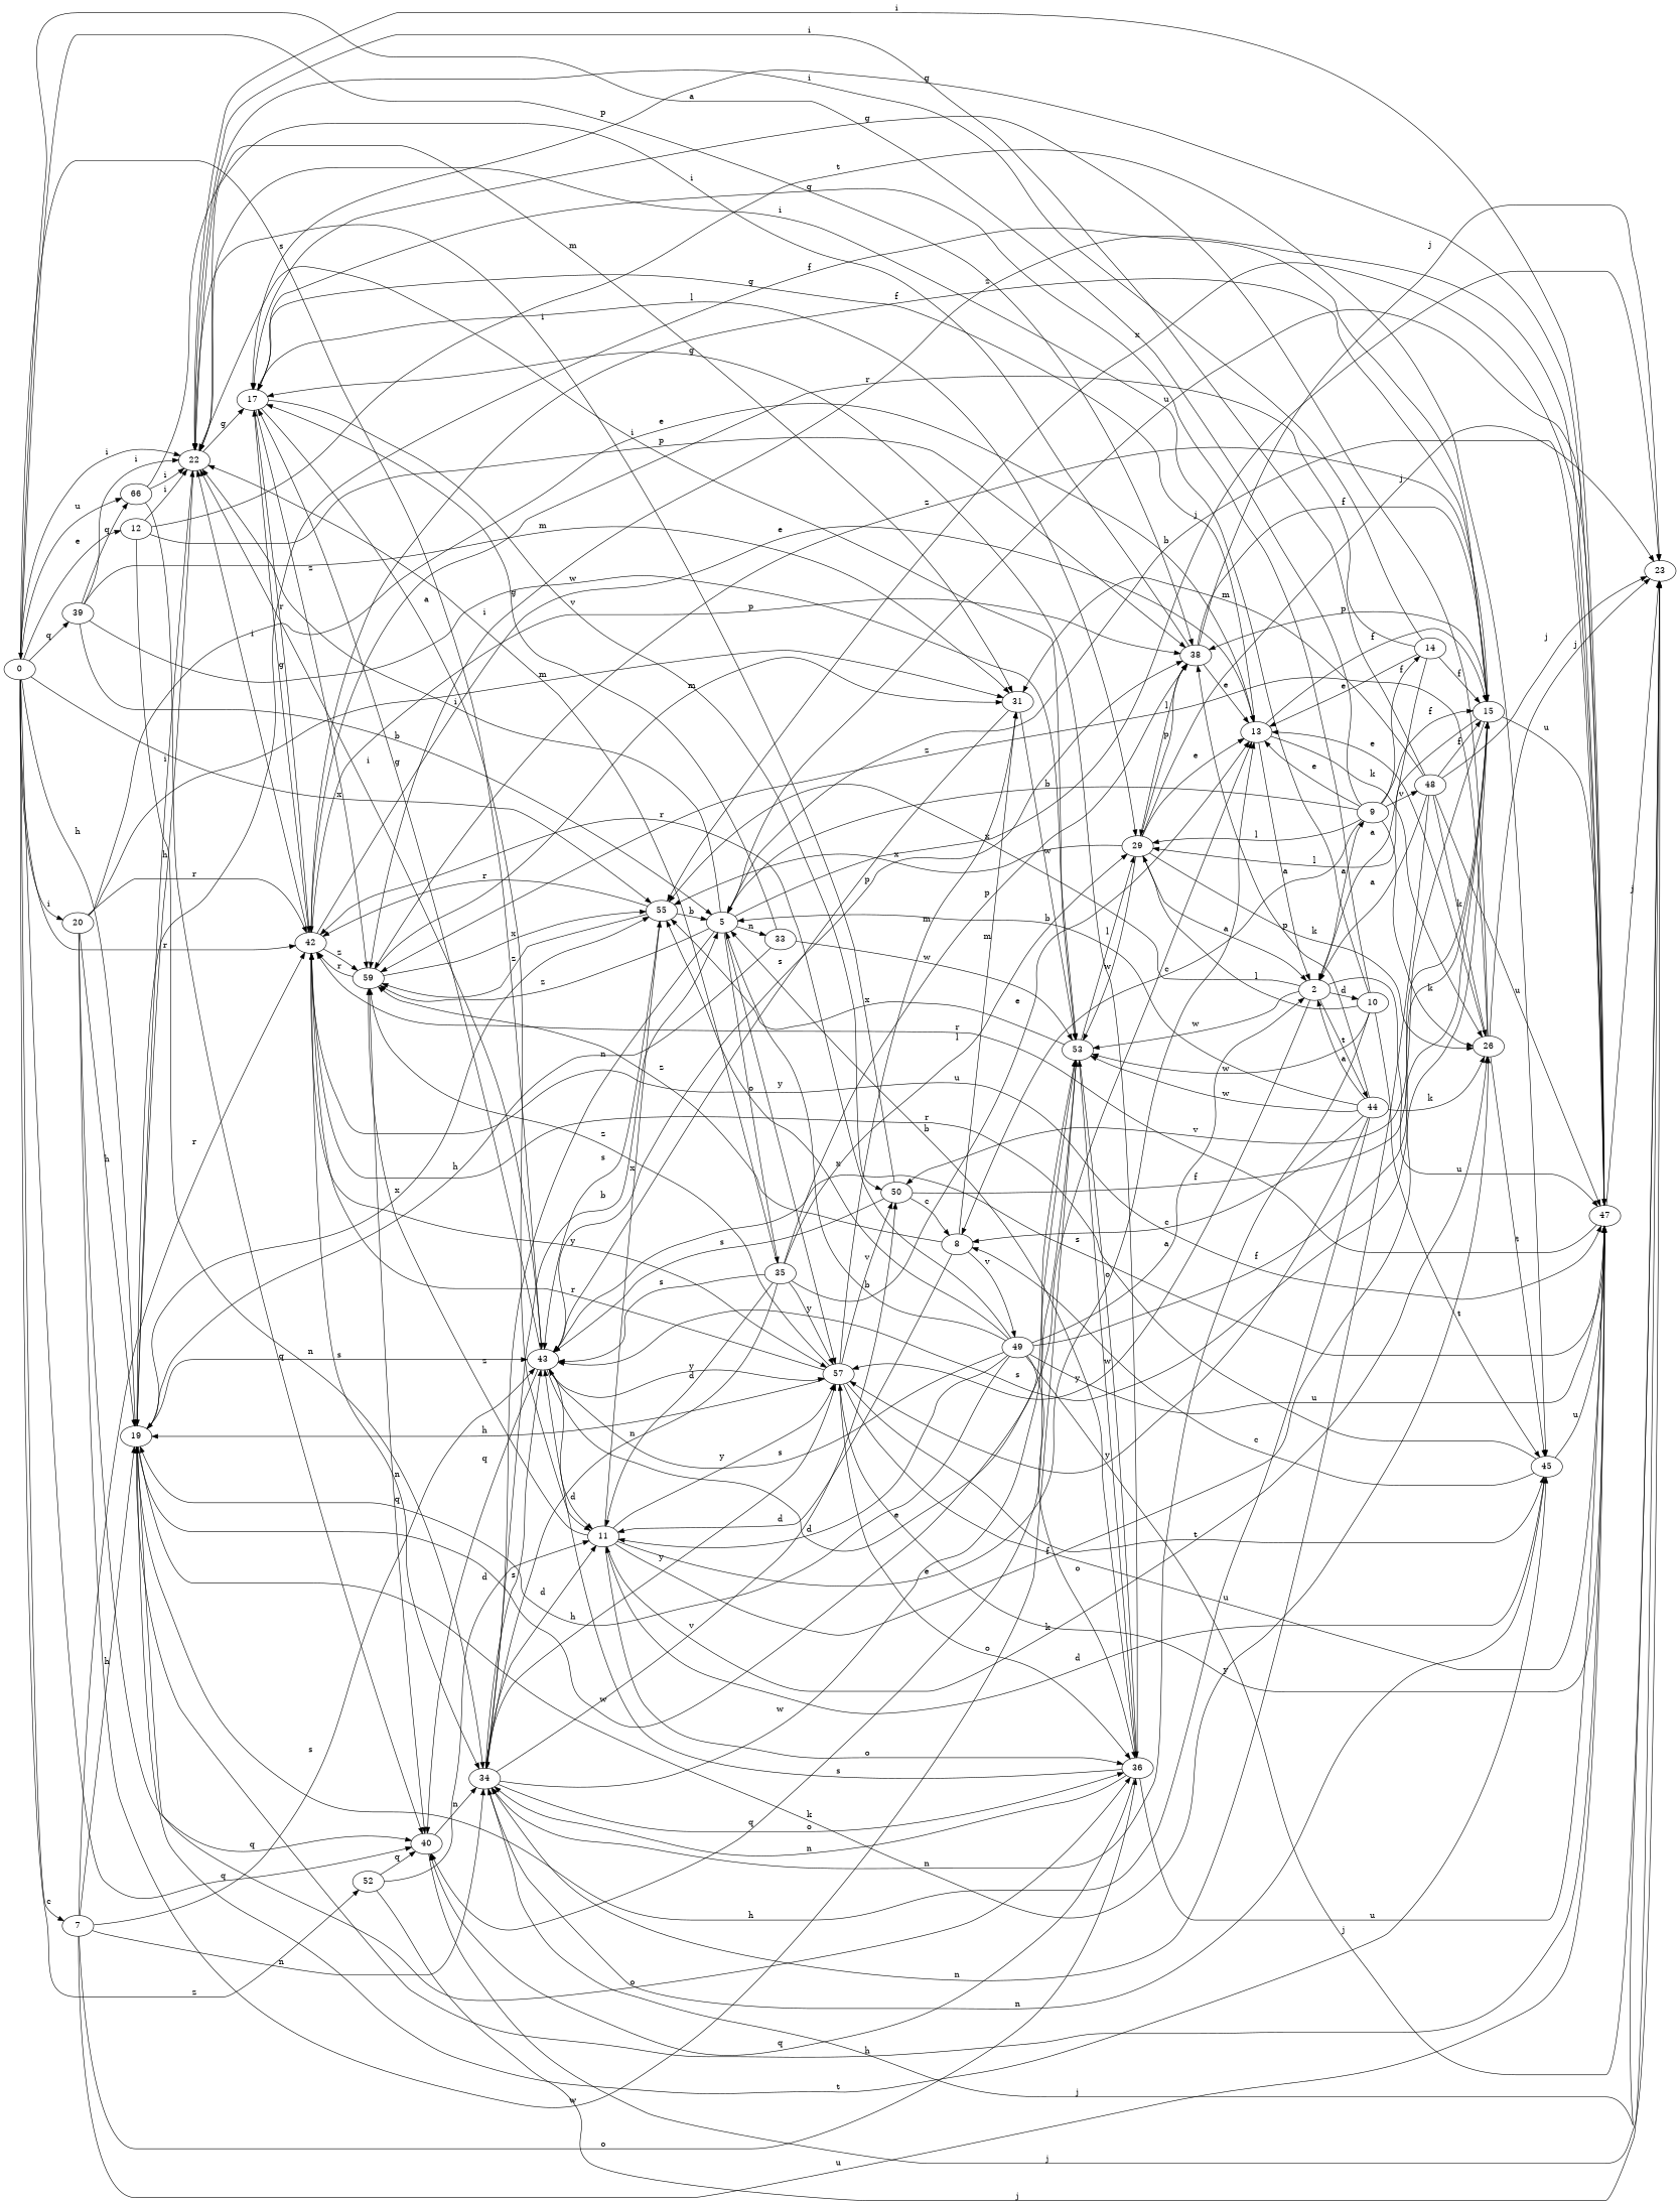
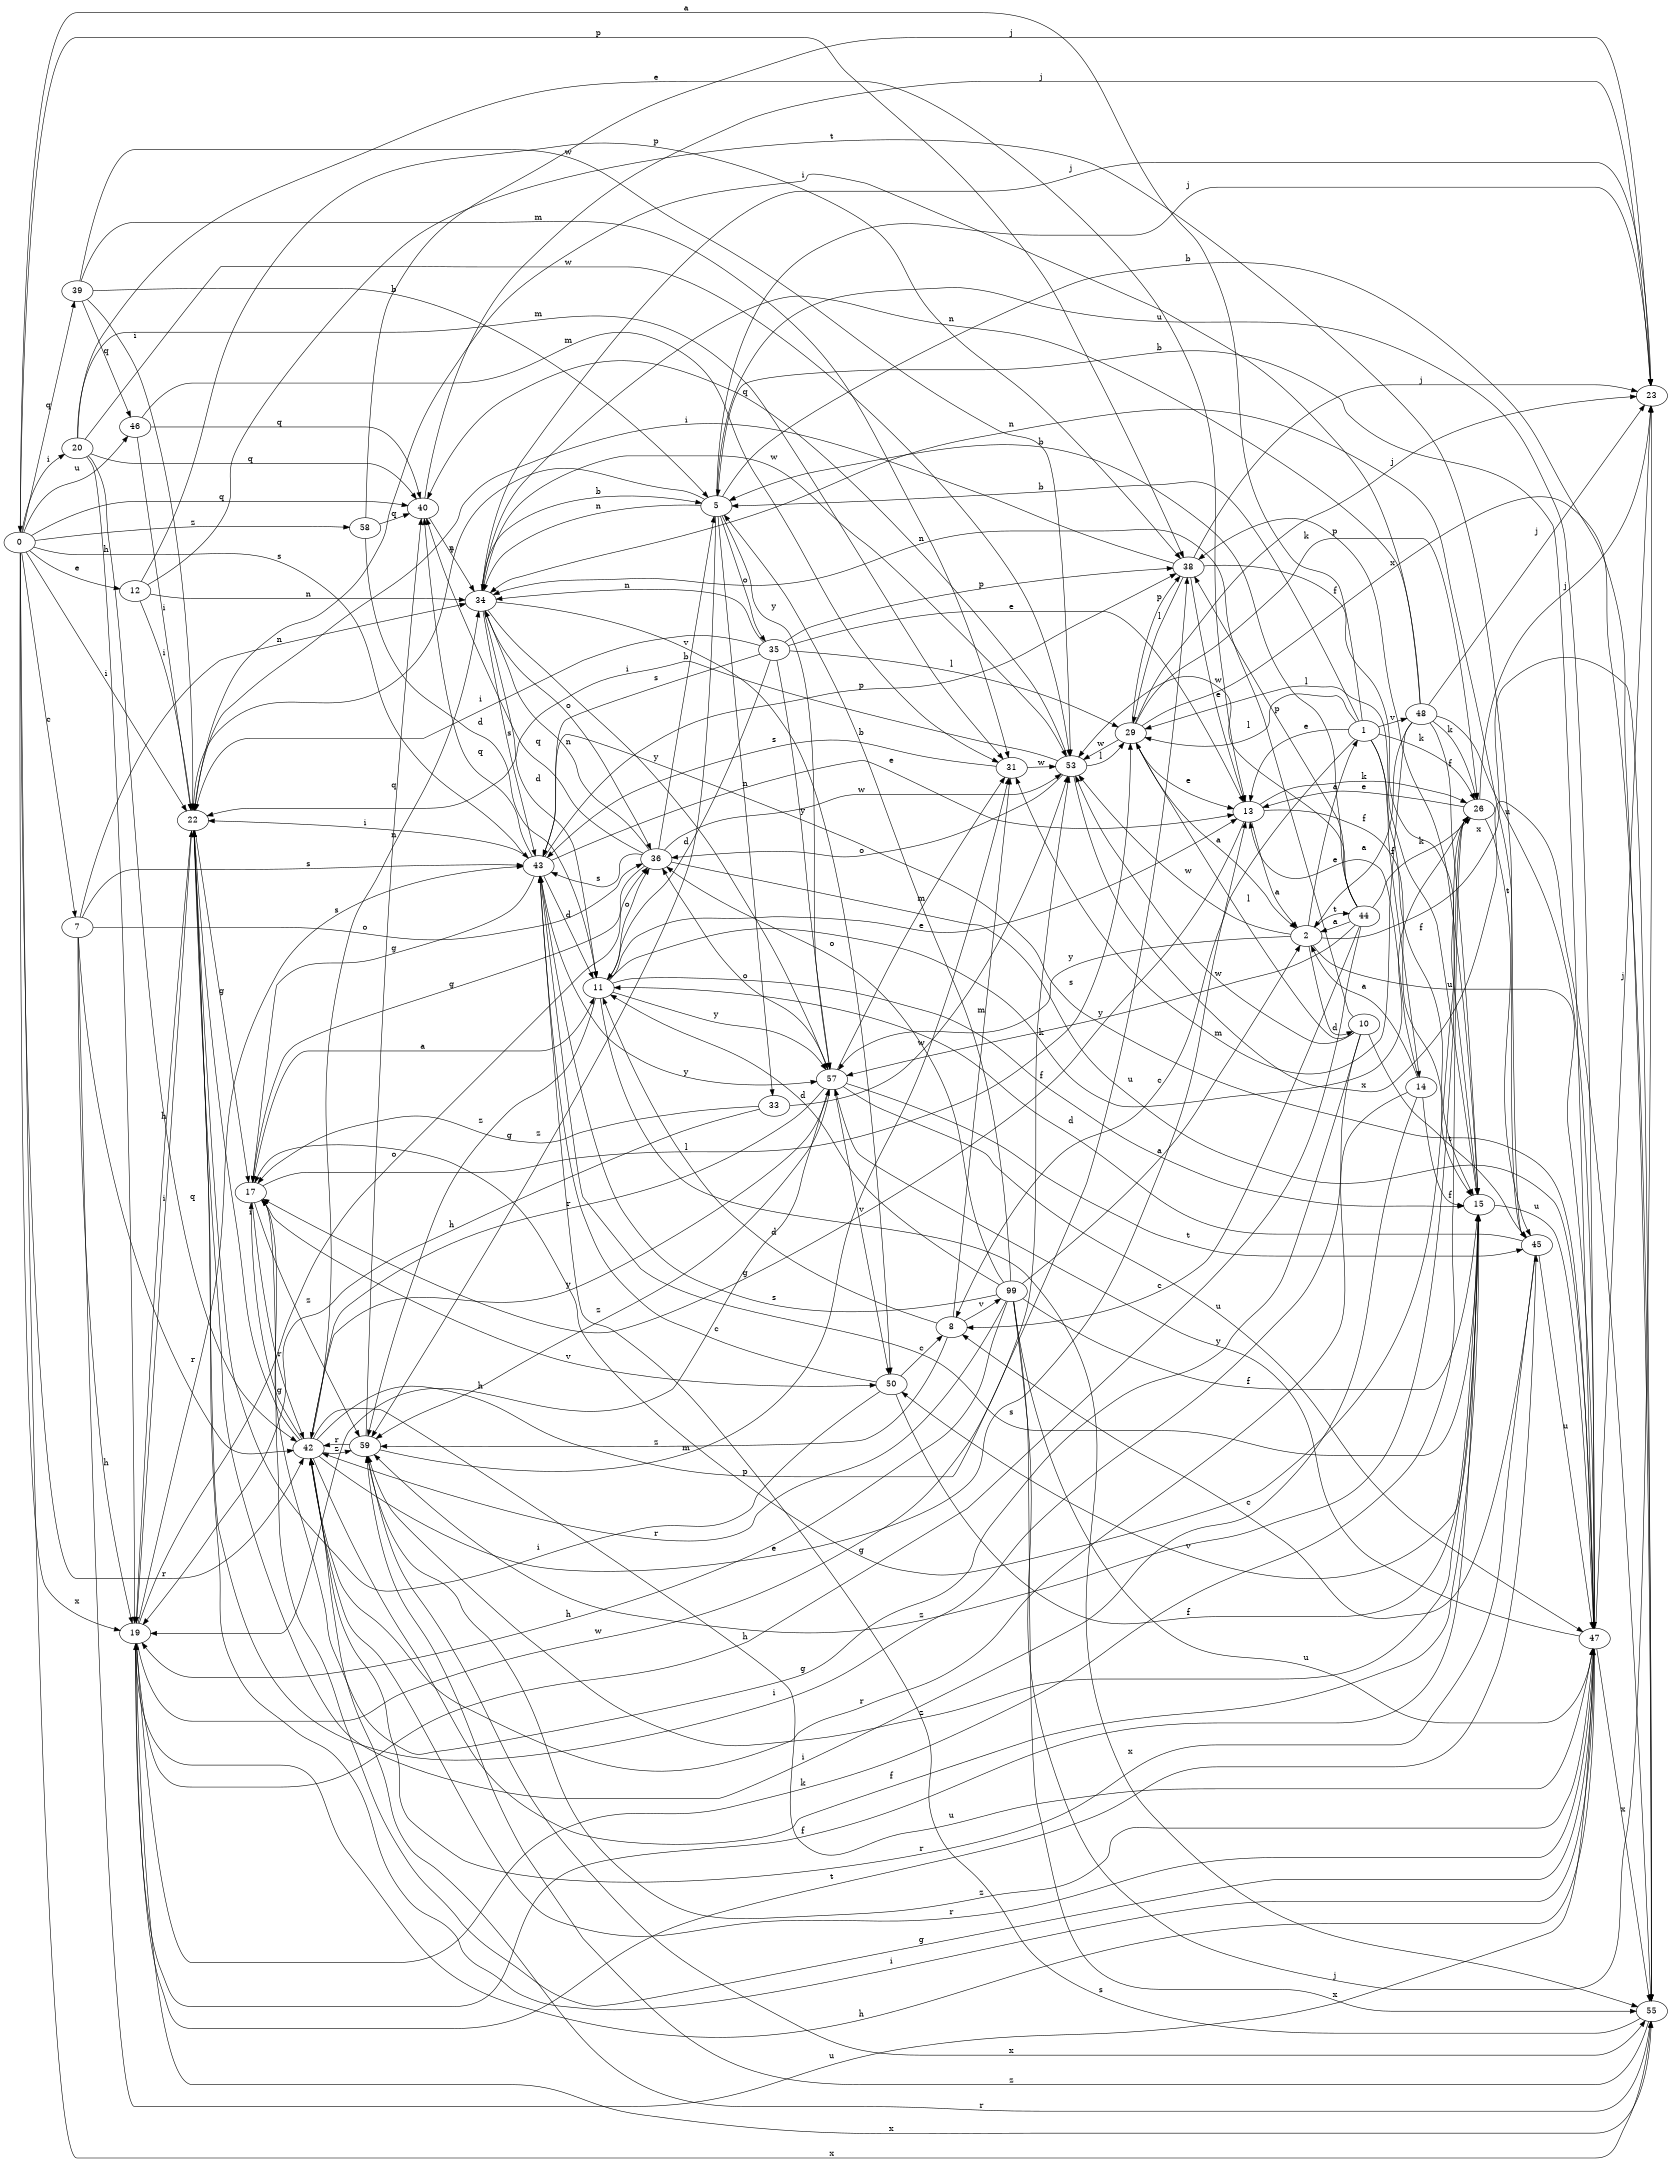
  strict digraph {
    rankdir=LR
    0
    7
    12
    19
    20
    22
    38
    39
    40
    42
    43
-   46 [label=66]
+   46
    55
-   58 [label=52]
+   58
    47
    34
    36
    45
    15
    26
    53
    13
    31
    17
    29
    23
    5
    57
    59
    11
-   1 [label=9]
+   1
    8
    14
    48
    33
    35
-   49
+   49 [label=99]
    2
    50
    10
    44
    0 -> 7 [label=c]
    0 -> 12 [label=e]
-   0 -> 19 [label=h]
+   0 -> 19 [label=x]
    0 -> 20 [label=i]
    0 -> 22 [label=i]
    0 -> 38 [label=p]
    0 -> 39 [label=q]
    0 -> 40 [label=q]
    0 -> 42 [label=r]
    0 -> 43 [label=s]
    0 -> 46 [label=u]
    0 -> 55 [label=x]
    0 -> 58 [label=z]
    7 -> 19 [label=h]
    7 -> 42 [label=r]
    7 -> 43 [label=s]
    7 -> 47 [label=u]
    7 -> 34 [label=n]
    7 -> 36 [label=o]
    12 -> 22 [label=i]
    12 -> 38 [label=p]
    12 -> 34 [label=n]
    12 -> 45 [label=t]
    19 -> 22 [label=i]
    19 -> 43 [label=s]
    19 -> 55 [label=x]
    19 -> 36 [label=o]
    19 -> 45 [label=t]
    19 -> 15 [label=f]
    19 -> 26 [label=k]
    19 -> 53 [label=w]
    20 -> 19 [label=h]
    20 -> 40 [label=q]
-   20 -> 42 [label=r]
+   20 -> 42 [label=q]
    20 -> 53 [label=w]
    20 -> 13 [label=e]
    20 -> 31 [label=m]
    22 -> 19 [label=h]
    22 -> 17 [label=g]
    38 -> 22 [label=i]
    38 -> 15 [label=f]
    38 -> 13 [label=e]
    38 -> 29 [label=l]
    38 -> 23 [label=j]
    39 -> 22 [label=i]
    39 -> 46 [label=q]
    39 -> 53 [label=w]
    39 -> 31 [label=m]
    39 -> 5 [label=b]
    40 -> 34 [label=n]
    40 -> 23 [label=j]
    42 -> 22 [label=i]
    42 -> 38 [label=p]
    42 -> 47 [label=u]
    42 -> 34 [label=n]
    42 -> 15 [label=f]
    42 -> 13 [label=e]
    42 -> 17 [label=g]
    42 -> 57 [label=y]
    42 -> 59 [label=z]
    43 -> 22 [label=i]
    43 -> 38 [label=p]
    43 -> 40 [label=q]
    43 -> 13 [label=e]
    43 -> 17 [label=g]
    43 -> 57 [label=y]
    43 -> 11 [label=d]
    46 -> 22 [label=i]
    46 -> 40 [label=q]
    46 -> 31 [label=m]
    55 -> 42 [label=r]
    55 -> 43 [label=s]
-   55 -> 5 [label=b]
+   5 -> 55 [label=b]
    55 -> 59 [label=z]
    58 -> 40 [label=q]
    58 -> 23 [label=j]
    58 -> 11 [label=d]
    47 -> 19 [label=h]
    47 -> 22 [label=i]
    47 -> 42 [label=r]
    47 -> 43 [label=s]
    47 -> 55 [label=x]
    47 -> 17 [label=g]
    47 -> 23 [label=j]
    47 -> 5 [label=b]
    47 -> 57 [label=y]
    47 -> 59 [label=z]
    34 -> 43 [label=s]
    34 -> 36 [label=o]
    34 -> 53 [label=w]
    34 -> 23 [label=j]
    34 -> 5 [label=b]
    34 -> 57 [label=y]
    34 -> 11 [label=d]
    34 -> 50 [label=v]
    36 -> 40 [label=q]
    36 -> 43 [label=s]
    36 -> 47 [label=u]
    36 -> 34 [label=n]
    36 -> 53 [label=w]
    36 -> 17 [label=g]
    36 -> 5 [label=b]
    45 -> 42 [label=r]
    45 -> 47 [label=u]
    45 -> 34 [label=n]
    45 -> 11 [label=d]
    45 -> 8 [label=c]
    15 -> 38 [label=p]
    15 -> 43 [label=s]
    15 -> 47 [label=u]
    15 -> 29 [label=l]
    15 -> 59 [label=z]
    15 -> 50 [label=v]
    26 -> 45 [label=t]
    26 -> 13 [label=e]
    26 -> 17 [label=g]
    26 -> 23 [label=j]
    26 -> 59 [label=z]
    53 -> 22 [label=i]
    53 -> 40 [label=q]
    53 -> 55 [label=x]
    53 -> 36 [label=o]
    53 -> 29 [label=l]
    13 -> 15 [label=f]
    13 -> 26 [label=k]
    13 -> 17 [label=g]
    13 -> 2 [label=a]
    31 -> 43 [label=s]
    31 -> 53 [label=w]
    17 -> 42 [label=r]
    17 -> 29 [label=l]
    17 -> 59 [label=z]
    17 -> 11 [label=a]
    17 -> 50 [label=v]
    29 -> 38 [label=p]
    29 -> 55 [label=x]
    29 -> 26 [label=k]
    29 -> 53 [label=w]
    29 -> 13 [label=e]
    29 -> 23 [label=j]
    29 -> 2 [label=a]
    5 -> 22 [label=i]
    5 -> 47 [label=u]
    5 -> 34 [label=n]
    5 -> 23 [label=j]
    5 -> 57 [label=y]
    5 -> 59 [label=z]
    5 -> 33 [label=n]
    5 -> 35 [label=o]
    57 -> 19 [label=h]
    57 -> 42 [label=r]
    57 -> 47 [label=u]
    57 -> 36 [label=o]
    57 -> 45 [label=t]
    57 -> 31 [label=m]
    57 -> 59 [label=z]
    57 -> 50 [label=v]
    59 -> 40 [label=q]
    59 -> 42 [label=r]
    59 -> 55 [label=x]
    59 -> 31 [label=m]
    11 -> 55 [label=x]
    11 -> 36 [label=o]
    11 -> 15 [label=f]
    11 -> 26 [label=k]
    11 -> 13 [label=e]
    11 -> 57 [label=y]
    11 -> 59 [label=z]
    1 -> 0 [label=a]
    1 -> 15 [label=f]
    1 -> 26 [label=k]
    1 -> 13 [label=e]
    1 -> 29 [label=l]
    1 -> 5 [label=b]
    1 -> 8 [label=c]
    1 -> 14 [label=f]
    1 -> 48 [label=v]
    8 -> 31 [label=m]
    8 -> 59 [label=z]
    8 -> 11 [label=d]
    8 -> 49 [label=v]
    14 -> 22 [label=i]
    14 -> 42 [label=r]
    14 -> 15 [label=f]
    14 -> 13 [label=e]
    14 -> 2 [label=a]
    48 -> 22 [label=i]
    48 -> 47 [label=u]
    48 -> 34 [label=n]
    48 -> 15 [label=f]
    48 -> 26 [label=k]
    48 -> 31 [label=m]
    48 -> 23 [label=j]
    48 -> 2 [label=a]
    33 -> 19 [label=h]
    33 -> 53 [label=w]
    33 -> 17 [label=g]
    35 -> 22 [label=i]
    35 -> 38 [label=p]
    35 -> 43 [label=s]
    35 -> 34 [label=n]
    35 -> 13 [label=e]
    35 -> 29 [label=l]
    35 -> 57 [label=y]
    35 -> 11 [label=d]
    49 -> 19 [label=h]
    49 -> 42 [label=r]
    49 -> 43 [label=s]
    49 -> 55 [label=x]
    49 -> 47 [label=u]
    49 -> 36 [label=o]
    49 -> 15 [label=f]
    49 -> 23 [label=j]
    49 -> 5 [label=b]
    49 -> 11 [label=d]
    49 -> 2 [label=a]
    2 -> 55 [label=x]
    2 -> 47 [label=u]
    2 -> 53 [label=w]
    2 -> 57 [label=y]
    2 -> 1 [label=a]
    2 -> 10 [label=d]
    2 -> 44 [label=t]
    50 -> 22 [label=i]
-   50 -> 43 [label=s]
+   50 -> 43 [label=c]
    50 -> 15 [label=f]
    50 -> 8 [label=c]
    10 -> 22 [label=i]
    10 -> 34 [label=n]
    10 -> 45 [label=t]
    10 -> 53 [label=w]
    10 -> 17 [label=g]
    10 -> 29 [label=l]
    44 -> 19 [label=h]
    44 -> 38 [label=p]
    44 -> 26 [label=k]
    44 -> 53 [label=w]
    44 -> 5 [label=b]
    44 -> 57 [label=y]
    44 -> 8 [label=c]
    44 -> 2 [label=a]
  }
